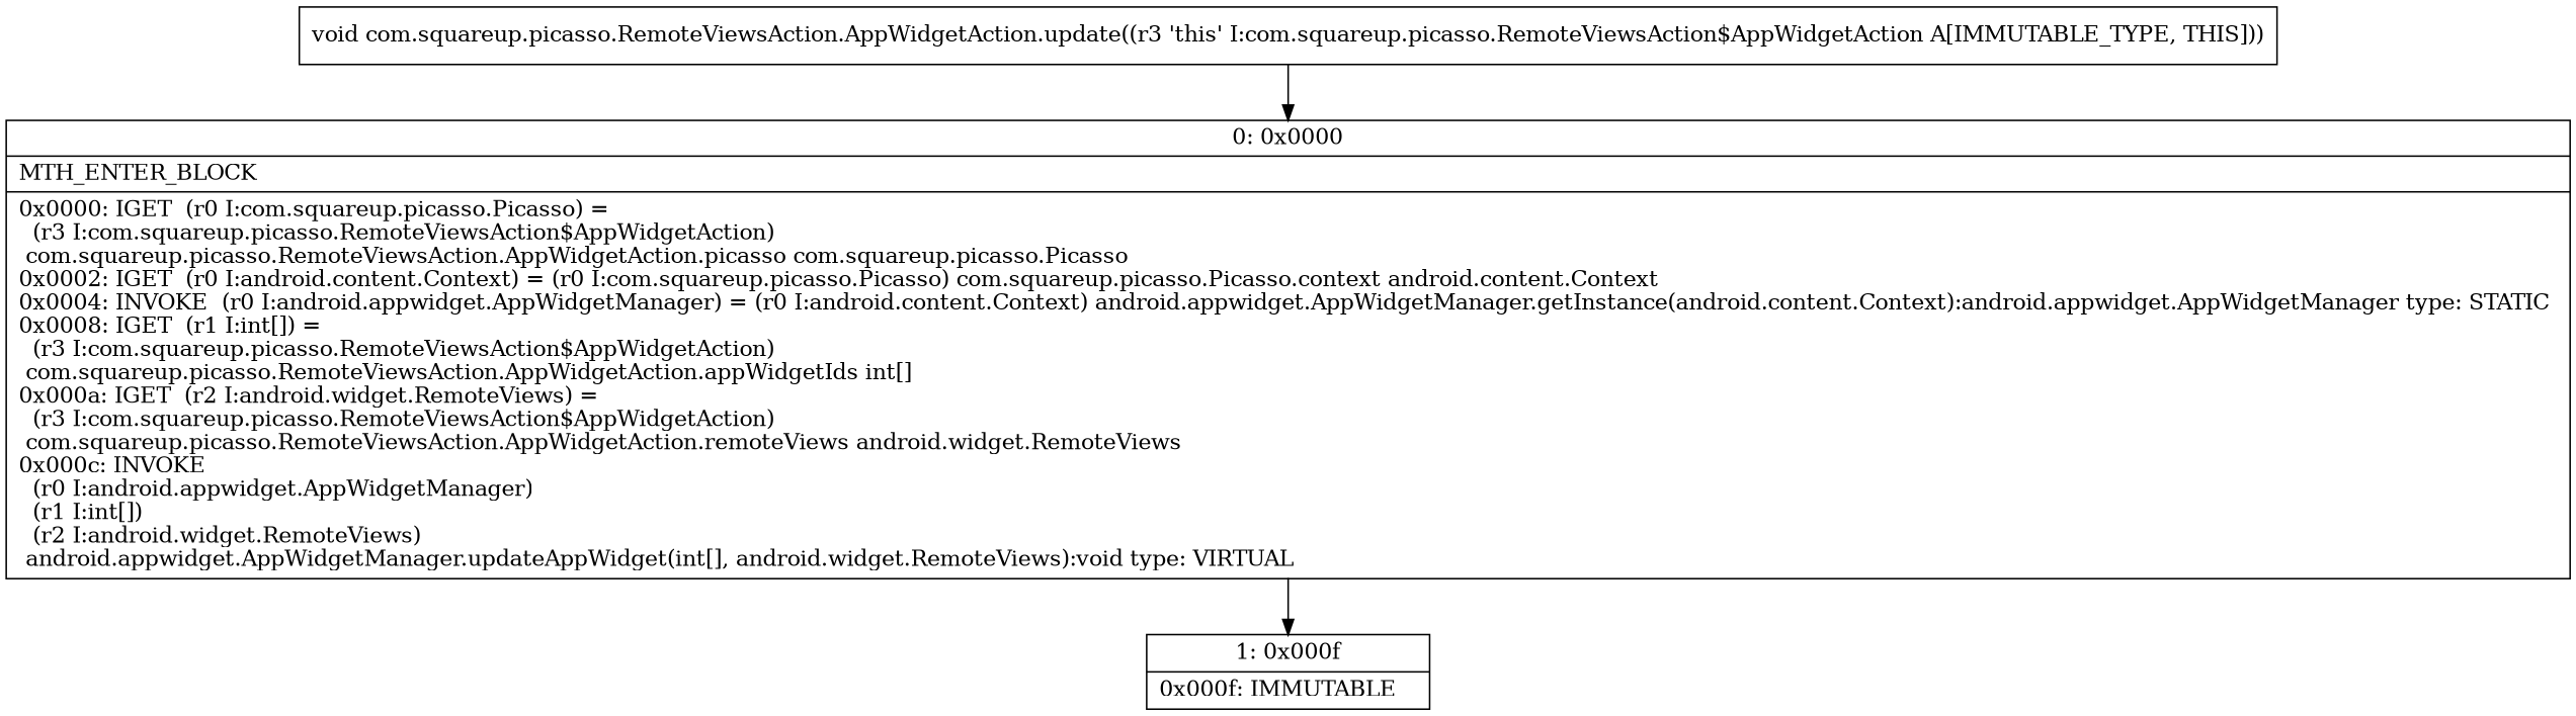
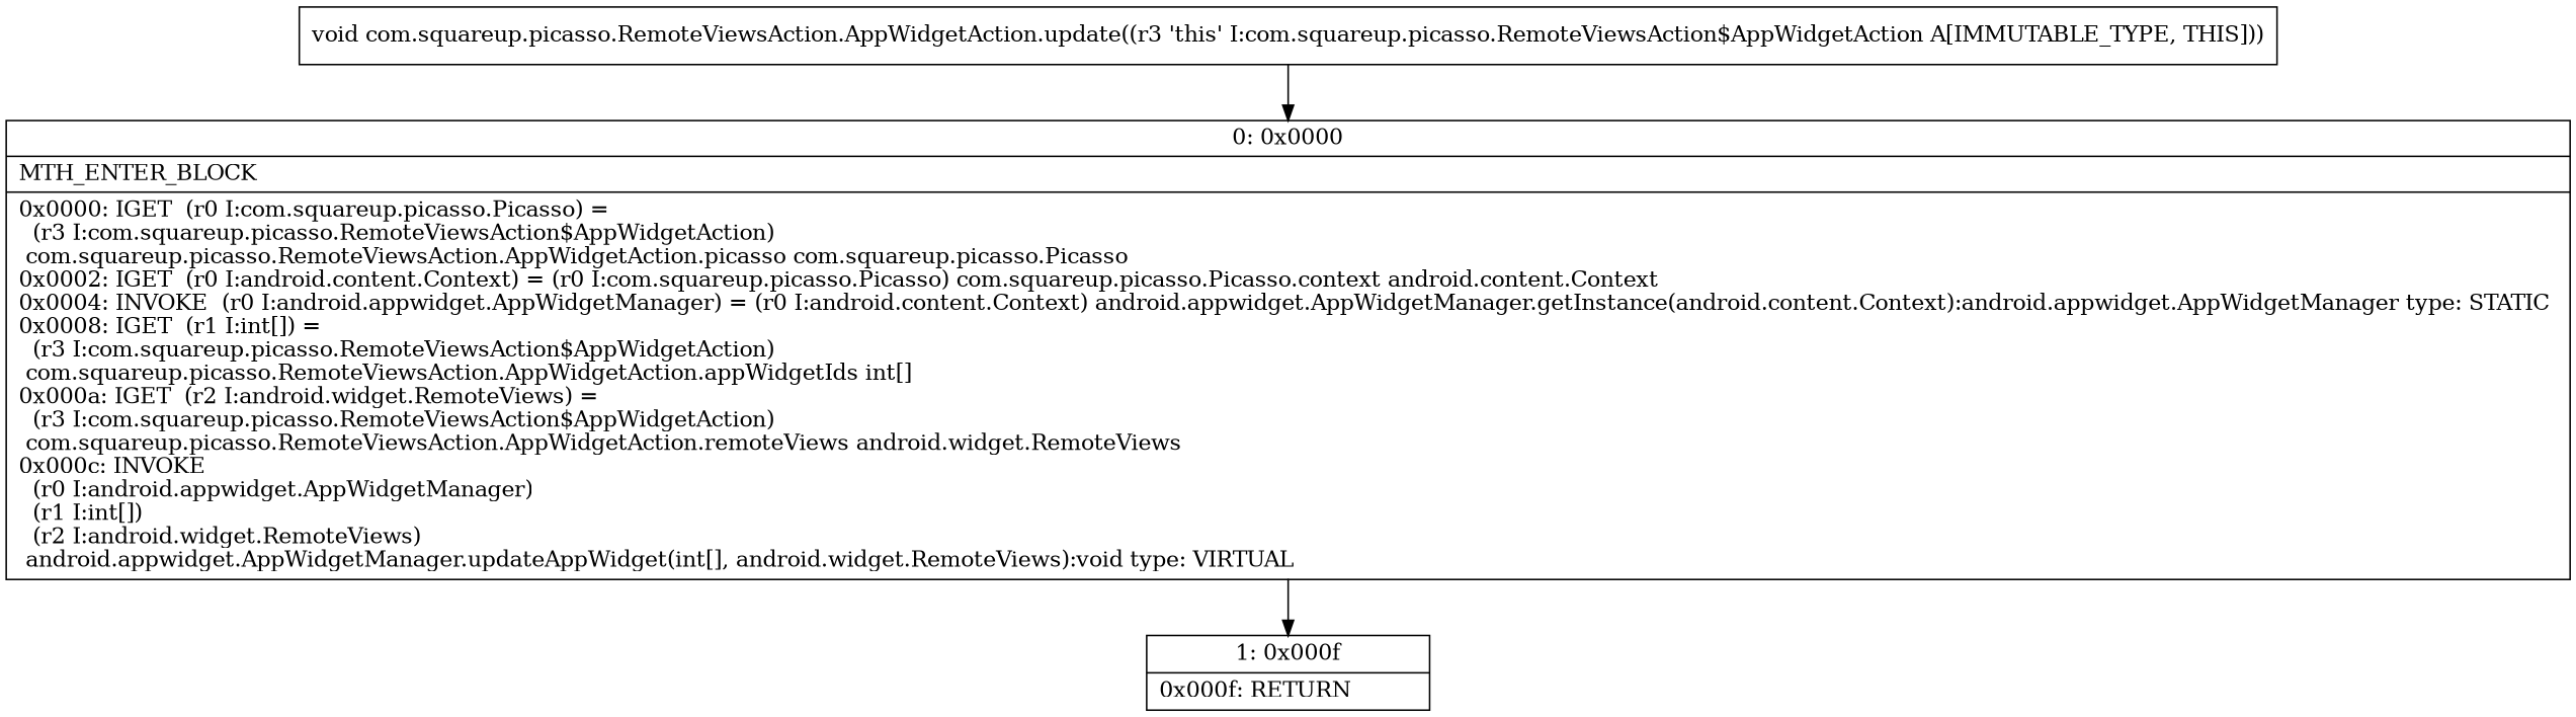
  digraph {
    node [shape=record]
    n1 [label="{0\:\ 0x0000|MTH_ENTER_BLOCK\l|0x0000: IGET  (r0 I:com.squareup.picasso.Picasso) = \l  (r3 I:com.squareup.picasso.RemoteViewsAction$AppWidgetAction)\l com.squareup.picasso.RemoteViewsAction.AppWidgetAction.picasso com.squareup.picasso.Picasso \l0x0002: IGET  (r0 I:android.content.Context) = (r0 I:com.squareup.picasso.Picasso) com.squareup.picasso.Picasso.context android.content.Context \l0x0004: INVOKE  (r0 I:android.appwidget.AppWidgetManager) = (r0 I:android.content.Context) android.appwidget.AppWidgetManager.getInstance(android.content.Context):android.appwidget.AppWidgetManager type: STATIC \l0x0008: IGET  (r1 I:int[]) = \l  (r3 I:com.squareup.picasso.RemoteViewsAction$AppWidgetAction)\l com.squareup.picasso.RemoteViewsAction.AppWidgetAction.appWidgetIds int[] \l0x000a: IGET  (r2 I:android.widget.RemoteViews) = \l  (r3 I:com.squareup.picasso.RemoteViewsAction$AppWidgetAction)\l com.squareup.picasso.RemoteViewsAction.AppWidgetAction.remoteViews android.widget.RemoteViews \l0x000c: INVOKE  \l  (r0 I:android.appwidget.AppWidgetManager)\l  (r1 I:int[])\l  (r2 I:android.widget.RemoteViews)\l android.appwidget.AppWidgetManager.updateAppWidget(int[], android.widget.RemoteViews):void type: VIRTUAL \l}"]
-   n2 [label="{1\:\ 0x000f|0x000f: IMMUTABLE   \l}"]
+   n2 [label="{1\:\ 0x000f|0x000f: RETURN   \l}"]
    n3 [label="{void com.squareup.picasso.RemoteViewsAction.AppWidgetAction.update((r3 'this' I:com.squareup.picasso.RemoteViewsAction$AppWidgetAction A[IMMUTABLE_TYPE, THIS])) }"]
    n1 -> n2
    n3 -> n1
  }
